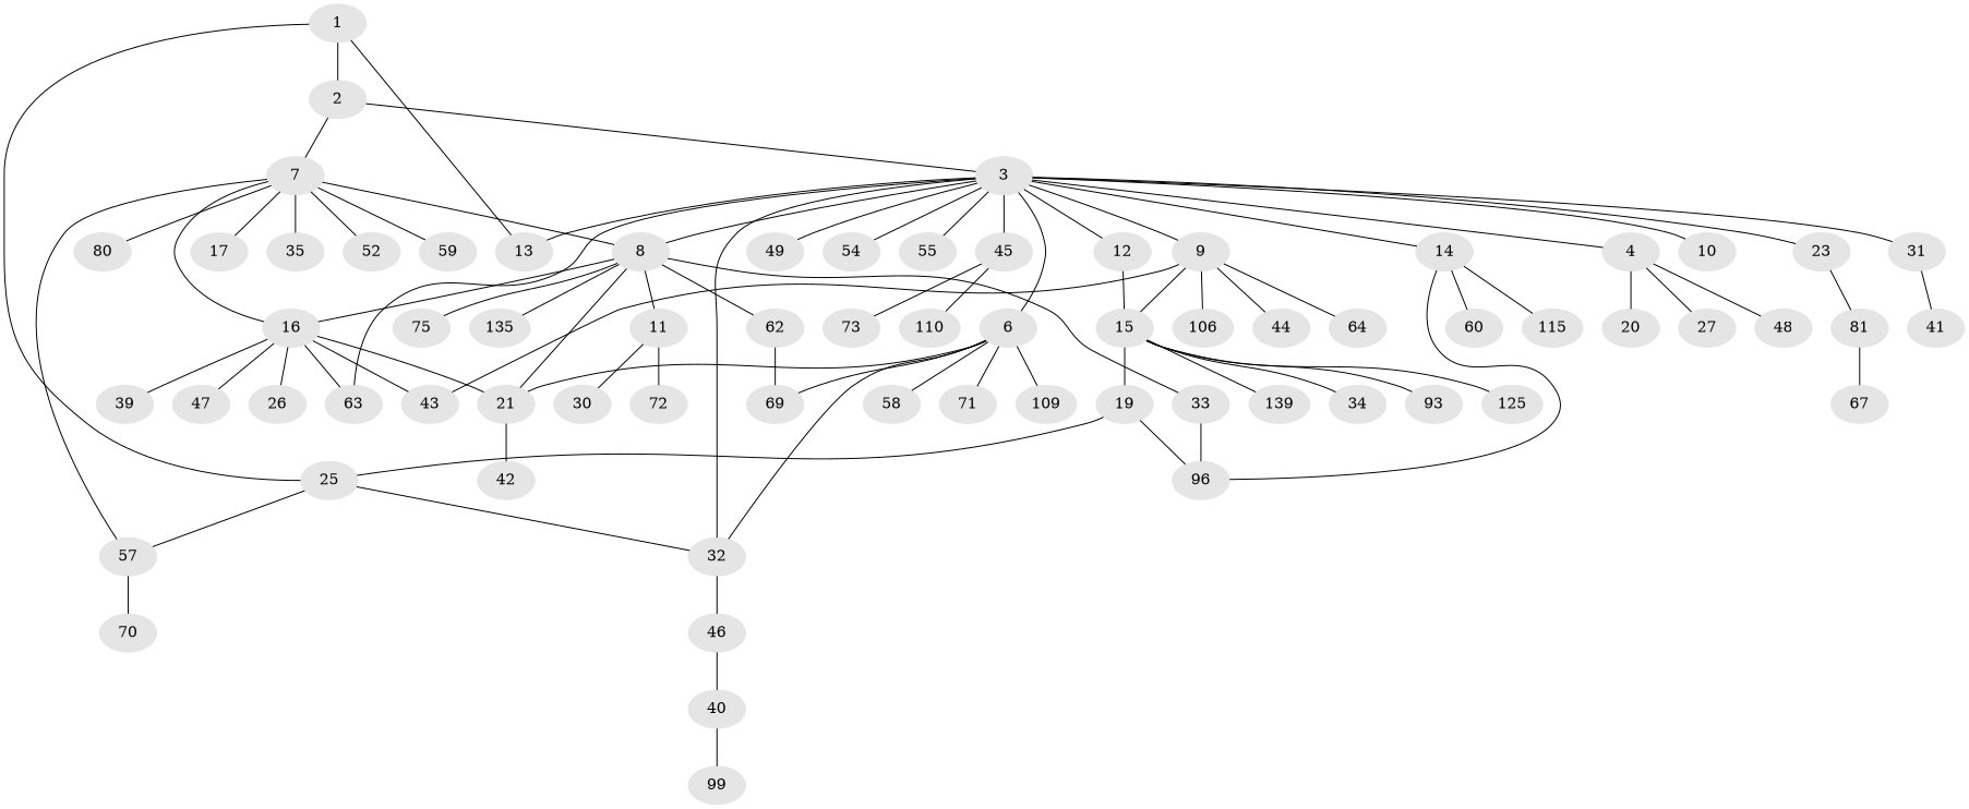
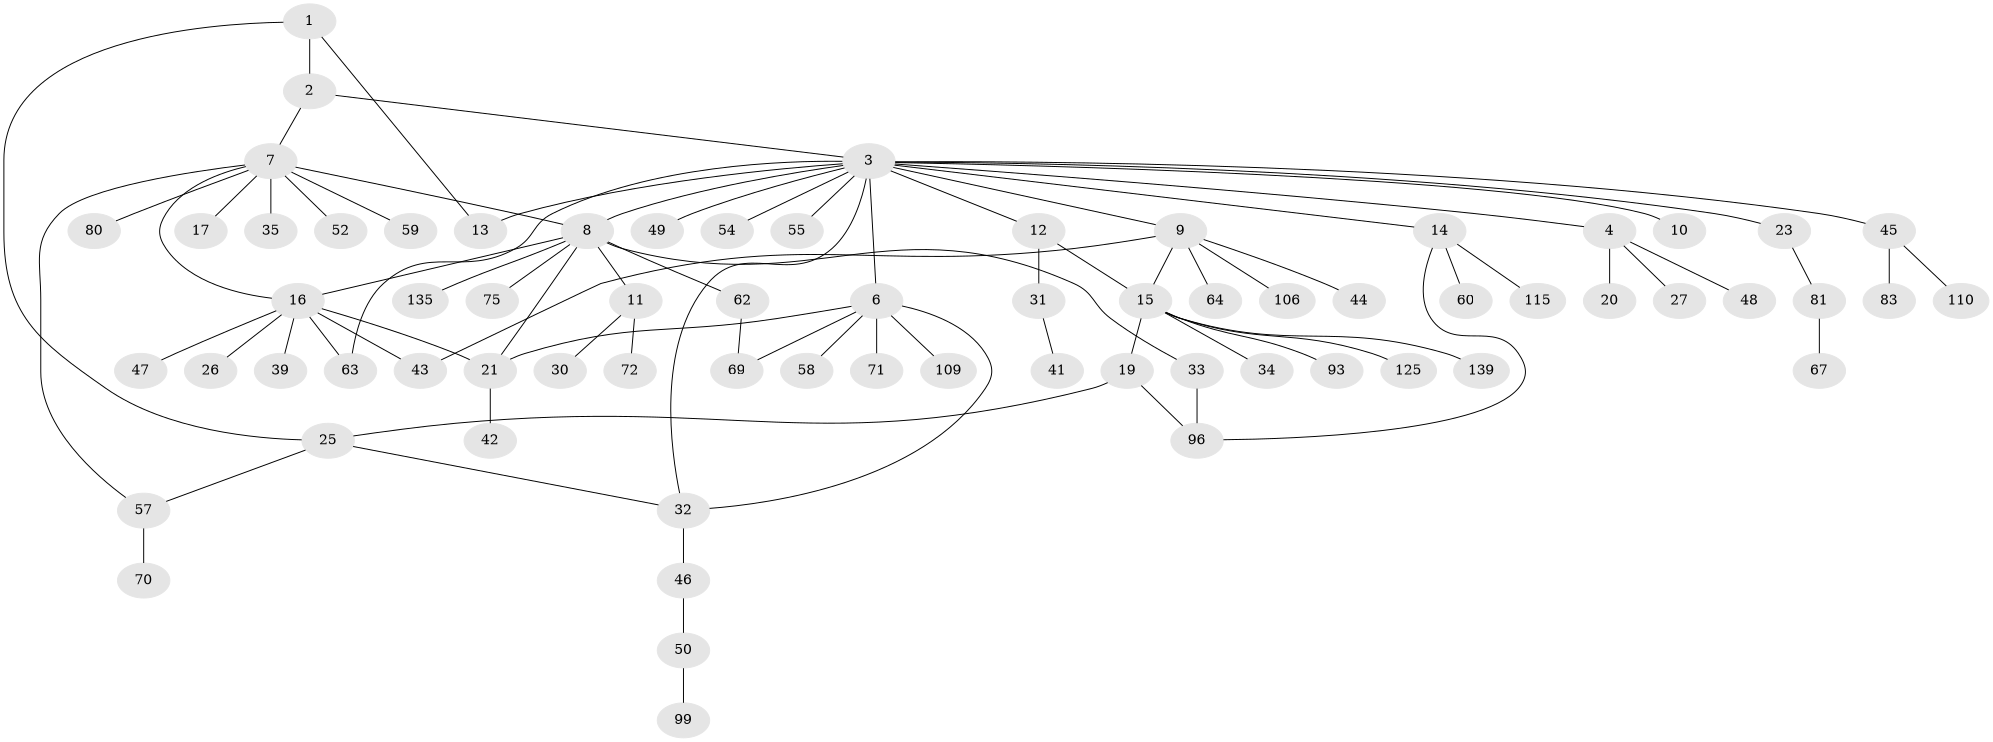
  graph {
    node [color=gray90 style=filled]
    1 [super="+71+22+84+122+5"]
    2
    13
    25
    3 [super="+28+29+24+65+61+94+96+120+127+37+53"]
    7
    32 [super="+101"]
    57 [super="+66+78"]
    4 [super="+132"]
    6
    8 [super="+68"]
    9
    10
    12
    14
    23
    31 [super="+56+126"]
    45
    49
    54
    55 [super="+82"]
    63 [super="+134"]
    16 [super="+77"]
    17 [super="+116"]
    35
    52
    59 [super="+108"]
    80
    20
    27
    48
    21 [super="+128+87+38"]
    58
    69
    n35 [label=71]
    109
    11
    33 [super="+140+100+91"]
    62 [super="+76+92"]
    75
    135
    15 [super="+18"]
    43
    44
    64
    106
    n47 [label=96 super="+74+113+117"]
    60
    115
    19
    34 [super="+98"]
    93
    125
    139
    81 [super="+111"]
    41
    46
    110
-   83 [super="+131+102+90" label=73]
+   83 [super="+131+102+90"]
    42
    26
    39 [super="+121"]
    47
    70 [super="+88"]
    30
    72
    67
-   50 [label=40]
+   50
    99
    1 -- 2
    1 -- 13
    1 -- 25
    2 -- 3
    2 -- 7
    25 -- 32
    25 -- 57
    3 -- 13
    3 -- 32
    3 -- 4
    3 -- 6
    3 -- 8
    3 -- 9
    3 -- 10
    3 -- 12
    3 -- 14
    3 -- 23
-   3 -- 31
+   12 -- 31
    3 -- 45
    3 -- 49
    3 -- 54
    3 -- 55
    3 -- 63
    7 -- 57
    7 -- 8
    7 -- 16
    7 -- 17
    7 -- 35
    7 -- 52
    7 -- 59
    7 -- 80
    32 -- 46
    57 -- 70
    4 -- 20
    4 -- 27
    4 -- 48
    6 -- 32
    6 -- 21
    6 -- 58
    6 -- 69
    6 -- n35
    6 -- 109
    8 -- 16
    8 -- 21
    8 -- 11
    8 -- 33
    8 -- 62
    8 -- 75
    8 -- 135
    9 -- 15
    9 -- 43
    9 -- 44
    9 -- 64
    9 -- 106
    12 -- 15
    14 -- n47
    14 -- 60
    14 -- 115
    23 -- 81
    31 -- 41
    45 -- 110
    45 -- 83
    16 -- 63
    16 -- 21
    16 -- 43
    16 -- 26
    16 -- 39
    16 -- 47
    21 -- 42
    11 -- 30
    11 -- 72
    33 -- n47
    62 -- 69
    15 -- 19
    15 -- 34
    15 -- 93
    15 -- 125
    15 -- 139
    19 -- 25
    19 -- n47
    81 -- 67
    46 -- 50
    50 -- 99
  }
